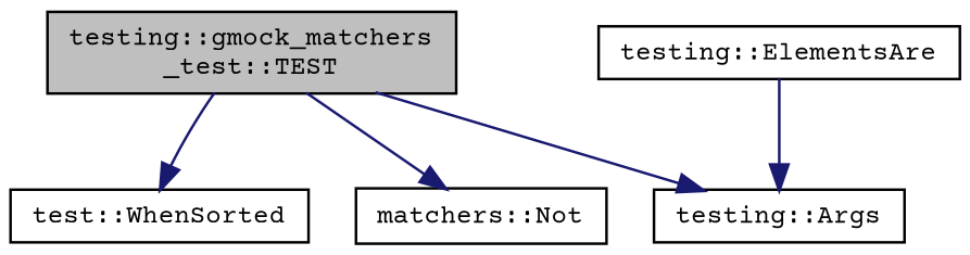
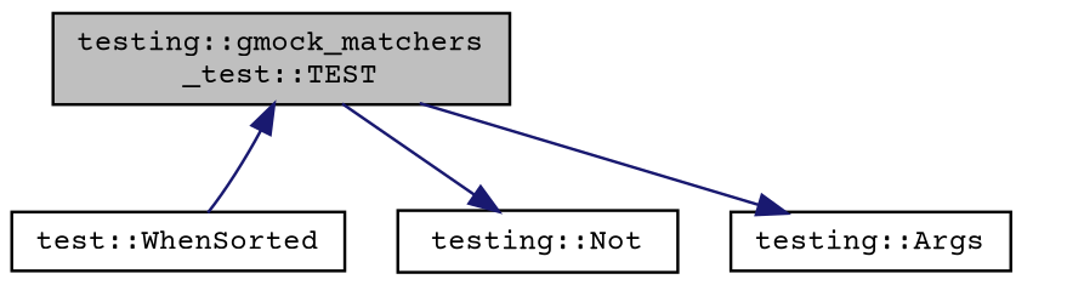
  digraph {
    fontname="Courier Prime"
    rankdir=TB
    node [color=black fillcolor=white fontname="Courier Prime" fontsize=10 shape=record style=filled]
    edge [color=midnightblue fontname="Courier Prime" fontsize=10 labelfontname=Helvetica labelfontsize=10 style=solid]
    n1 [fillcolor=grey75 fontcolor=black height=0.2 label="testing::gmock_matchers\l_test::TEST" width=0.4]
    n2 [height=0.2 label="test::WhenSorted" width=0.4]
-   n3 [height=0.2 label="matchers::Not" width=0.4]
+   n3 [height=0.2 label="testing::Not" width=0.4]
    n4 [height=0.2 label="testing::Args" width=0.4]
-   n5 [height=0.2 label="testing::ElementsAre" width=0.4]
-   n1 -> n2
+   n2 -> n1
    n1 -> n3
    n1 -> n4
-   n5 -> n4
  }
